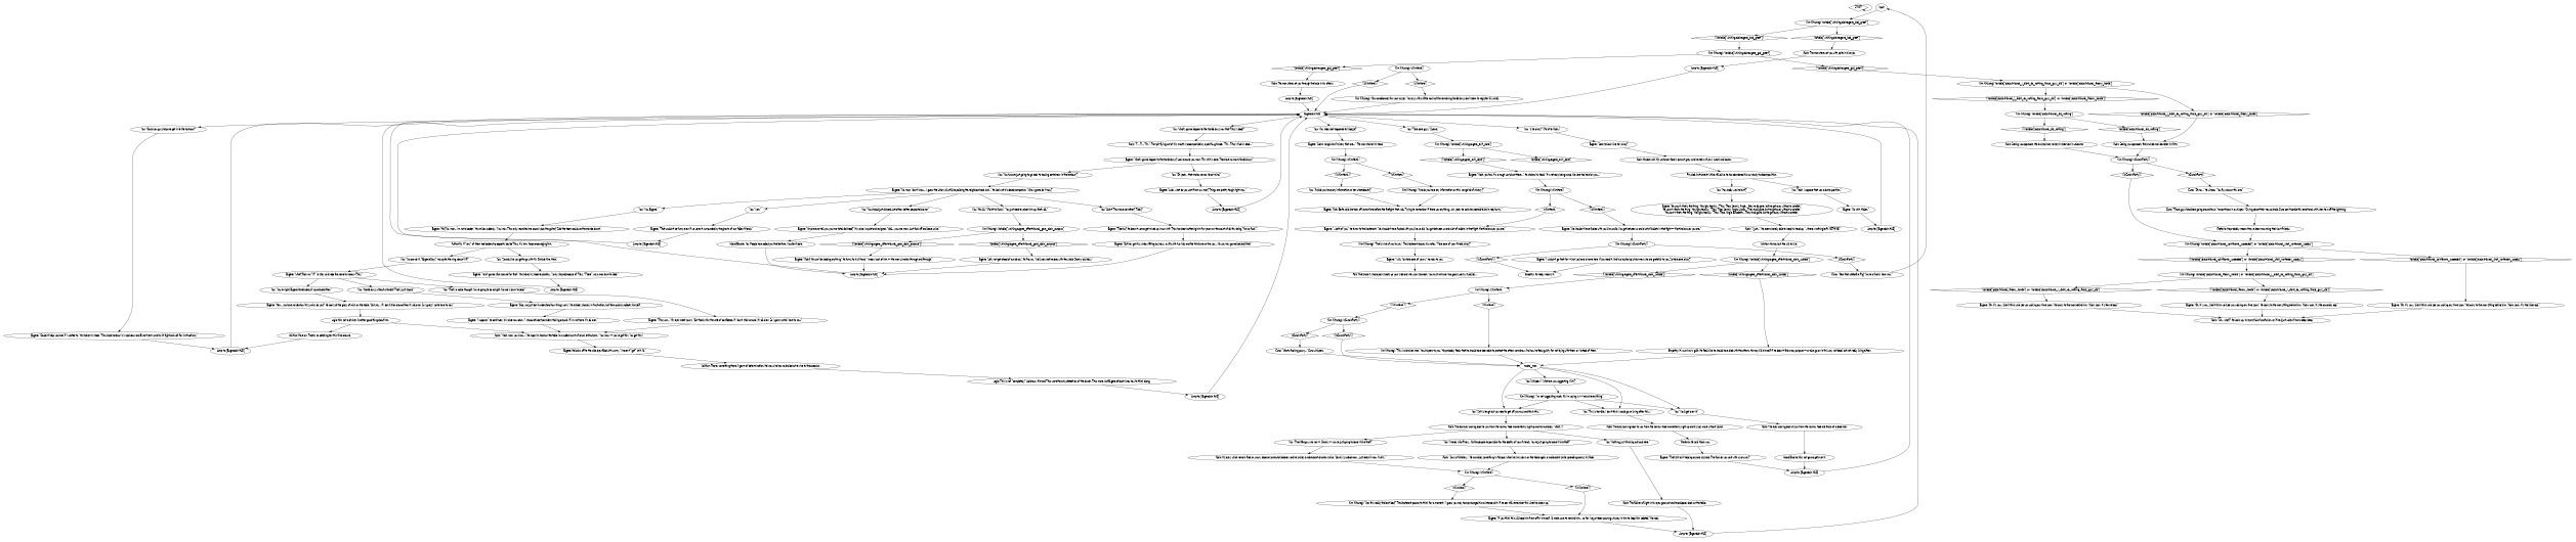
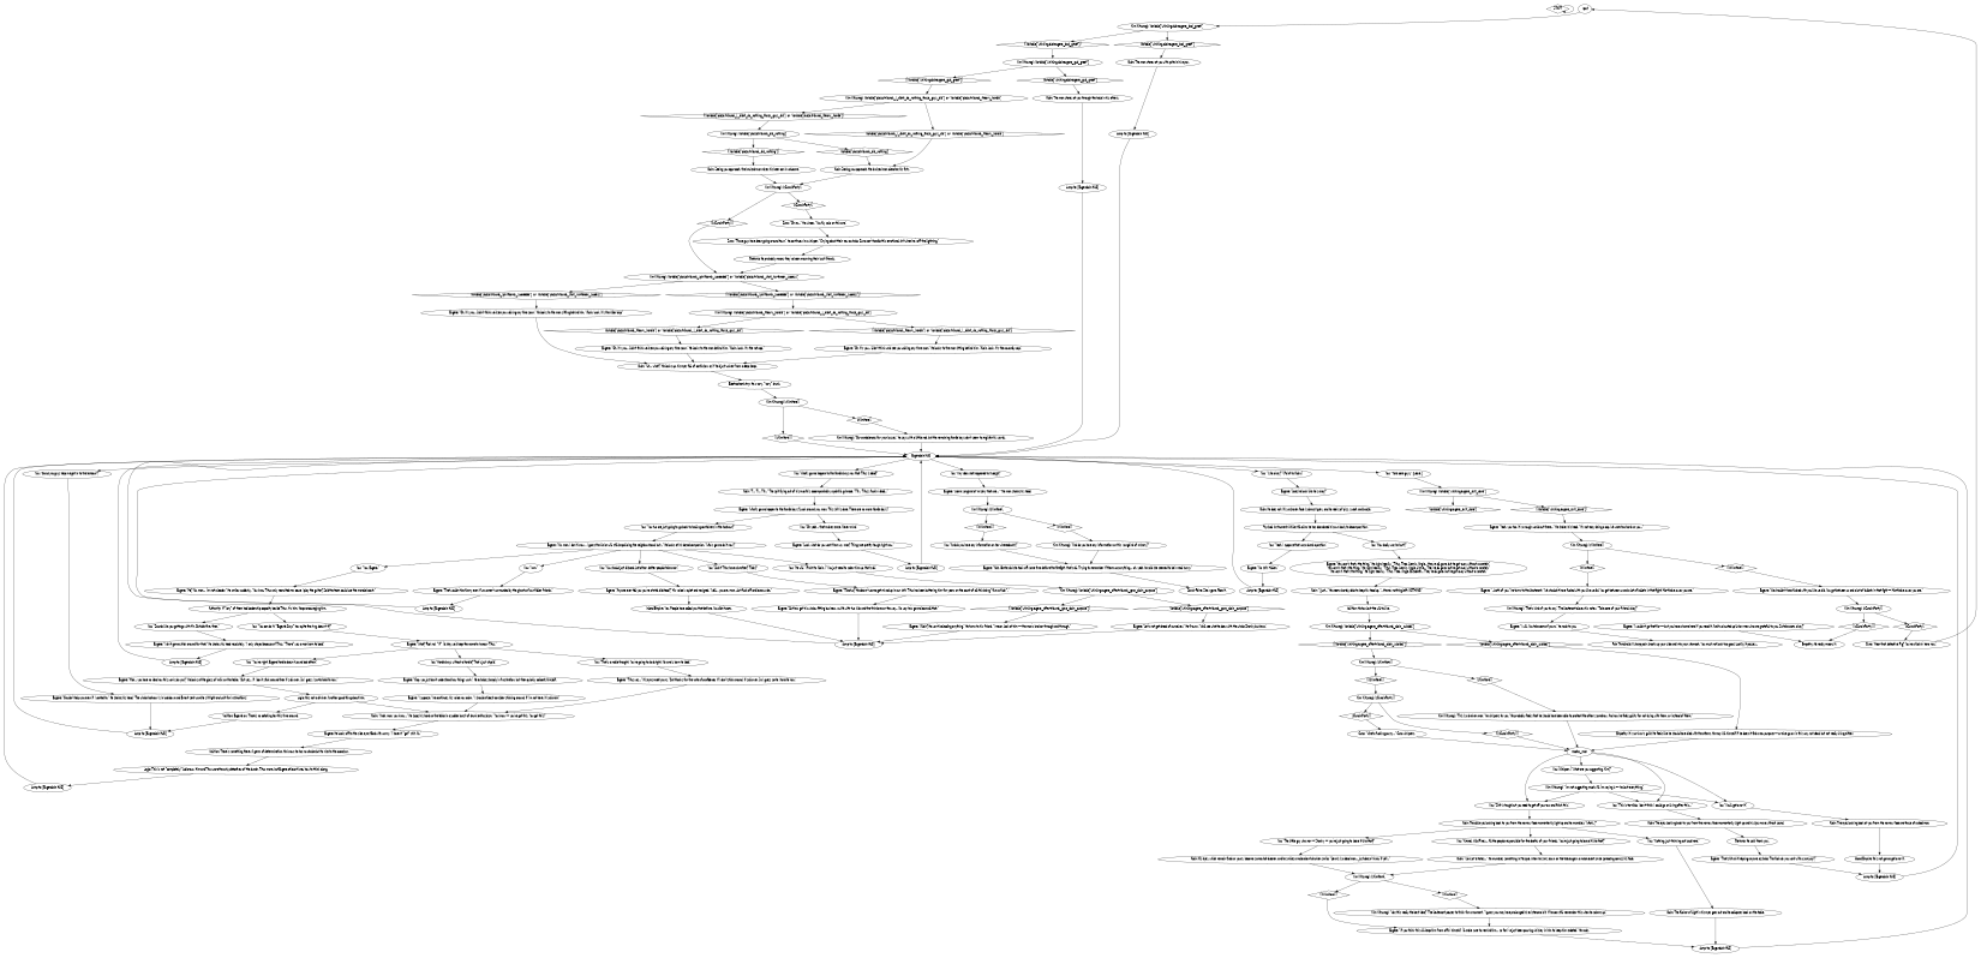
  digraph {
    fontname="Patrick Hand"
    node [fontname="Patrick Hand"]
    edge [fontname="Patrick Hand"]
    n1 [label=START shape=diamond]
    n2 [label=input]
    n3 [label="Kim Kitsuragi: Variable[\"whirling.alaineugene_bad_greet\"]"]
    n4 [label="Variable[\"whirling.alaineugene_bad_greet\"]" shape=diamond]
    n5 [label="!(Variable[\"whirling.alaineugene_bad_greet\"])" shape=diamond]
    n6 [label="Eugene: \"I wouldn't go that far -- but you have a home here if you need it. And two busted up Union men who are grateful to you. So take care, okay?\""]
    n7 [label="Empathy: He really means it."]
    n8 [label="Inland Empire: He's not gonna get over it."]
    n9 [label="Jump to: [Eugenalain HUB]"]
    n10 [label="Eugenalain HUB"]
    n11 [label="You: \"Could you guys help me get in to the harbour?\""]
    n12 [label="Eugene: \"Couldn't help you even if I wanted to.\" He shakes his head. \"The whole harbour is in lockdown and Evrart sent word to sit tight and wait for instructions.\""]
    n13 [label="Jump to: [Eugenalain HUB]"]
    n14 [label="You: \"What's gonna happen to the Hardie boys now that Titus is dead?\""]
    n15 [label="You: \"Is he okay?\" (Point to Alain.)"]
    n16 [label="You: \"Any idea what happened to Klaasje?\""]
    n17 [label="You: \"Take care guys.\" [Leave.]"]
    n18 [label="Kim Kitsuragi: \"Was this really the best idea?\" The lieutenant pauses to think for a moment. \"I guess you may have prolonged his existence a bit. If he can still remember this when he sobers up.\""]
    n19 [label="Eugene: \"If you think this will keep him from offin' himself, I'll make sure to remind him... so far I've just been pouring whiskey in him to keep him sedated.\" He nods."]
    n20 [label="Jump to: [Eugenalain HUB]"]
    n21 [label="Alain: His eyes, which remain fixed on yours, become somewhat clearer, and he smiles a malevolent drunken smile. \"Dennis is a dead man... just doesn't know it yet...\""]
    n22 [label="Kim Kitsuragi: IsKimHere()"]
    n23 [label="IsKimHere()" shape=diamond]
    n24 [label="!(IsKimHere())" shape=diamond]
    n25 [label="You: \"You, Eugene.\""]
    n26 [label="Eugene: \"Me? No, man... I'm not a leader.\" He smiles suddenly. \"You know Titus only recruited me 'cause I play the guitar? Said the team could use the morale boost.\""]
    n27 [label="Authority: If *any* of them had leadership capacity beside Titus, it's him. Keep encouraging him."]
    n28 [label="Eugene: \"Anyone ever tell you you're a total dickhead?\" His voice is quiet and resigned. \"Well... you are, man. Just fuck off and leave us be.\""]
    n29 [label="Inland Empire: Yes. People have called you that before. You didn't care."]
    n30 [label="Jump to: [Eugenalain HUB]"]
    n31 [label="Kim Kitsuragi: IsCunoInParty()"]
    n32 [label="IsCunoInParty()" shape=diamond]
    n33 [label="!(IsCunoInParty())" shape=diamond]
    n34 [label="Cuno: \"What a fucking pussy...\" Cuno whispers."]
    n35 [label=macho_man]
    n36 [label="You: (Whisper.) \"What are you suggesting, Kim?\""]
    n37 [label="You: \"Shit is tough but you need to get off your ass and finish this.\""]
    n38 [label="You: \"You'll get over it.\""]
    n39 [label="You: \"This is terrible. I don't think I could go on living after this...\""]
    n40 [label="Eugene: \"Yeah, you too. It's a rough world out there...\" He shakes his head. \"It's not easy being a cop. We were too hard on you...\""]
    n41 [label="Kim Kitsuragi: IsKimHere()"]
    n42 [label="IsKimHere()" shape=diamond]
    n43 [label="!(IsKimHere())" shape=diamond]
    n44 [label="Alain: \"T... Ti... Tit...\" The spit flying out of his mouth is accompanied by a painful grimace. \"Tit... Titus's fuckin' dead...\""]
    n45 [label="Eugene: \"What's gonna happen to the Hardie boys? Look around you, man. This shit is done. There are no more Hardie boys!\""]
    n46 [label="Alain: The eyes looking back at you from the narrow face are those of a dead man."]
    n47 [label="You: \"The little guy who ran -- Shanky -- you're just going to leave it like that?\""]
    n48 [label="Alain: Seeing you approach, the bruised man raises his beer can in welcome."]
    n49 [label="Kim Kitsuragi: IsCunoInParty()"]
    n50 [label="IsCunoInParty()" shape=diamond]
    n51 [label="!(IsCunoInParty())" shape=diamond]
    n52 [label="Cuno: \"Those guys have been going around town,\" he continues in a whisper, \"Crying about their new asshole. Cuno can't handle this emotional shit when he's off the lightning.\""]
    n53 [label="Rhetoric: He probably means they've been mourning their lost friends."]
    n54 [label="Kim Kitsuragi: Variable[\"plaza.tribunal_spiritbomb_succeeded\"]  or  Variable[\"plaza.tribunal_shot_kortenaer_success\"]"]
    n55 [label="Eugene: \"Damn songbird of misery that one...\" The man shakes his head."]
    n56 [label="Kim Kitsuragi: IsKimHere()"]
    n57 [label="IsKimHere()" shape=diamond]
    n58 [label="!(IsKimHere())" shape=diamond]
    n59 [label="Kim Kitsuragi: \"And do you have any information on this 'songbird of misery'?\""]
    n60 [label="You: \"And do you have any information on her whereabouts?\""]
    n61 [label="Eugene: \"Nah. Garte said she took off some time before the firefight, that's all. Trying to remember if there was anything... oh, yeah, he said she seemed to be in real hurry.\""]
    n62 [label="Alain: He does not. His unshaven face is almost grey, and he reeks of piss, sweat, and booze."]
    n63 [label="Physical Instrument: While still alive, he has abandoned his own body to decomposition."]
    n64 [label="You: \"How badly was he hurt?\""]
    n65 [label="You: \"Yeah, I suppose that was a dumb question.\""]
    n66 [label="Alain: The eyes looking back to you from the narrow face momentarily light up and his lips move without sound."]
    n67 [label="Rhetoric: He said 'thank you'."]
    n68 [label="Eugene: \"That shit ain't helping anyone, asshole. The fuck do you want with us anyway?\""]
    n69 [label="Kim Kitsuragi: \"I'm not suggesting much. All I'm saying is -- he lost everything.\""]
    n70 [label="You: \"You two are just going to go back to hauling containers in the harbour?\""]
    n71 [label="Eugene: \"No, man. I don't know... I guess the Union will still be policing the neighbourhood, but...\" He looks at his dazed companion. \"Who's gonna do it now?\""]
    n72 [label="You: \"I am.\""]
    n73 [label="You: \"You should just disband. Let other, better people take over.\""]
    n74 [label="You: \"He will.\" (Point to Alain.) \"You just need to sober him up, that's all.\""]
    n75 [label="You: \"Didn't Titus have a brother? Tibbs?\""]
    n76 [label="Eugene: \"That wouldn't be funny even if we weren't surrounded by the ghosts of our fallen friends.\""]
    n77 [label="Jump to: [Eugenalain HUB]"]
    n78 [label="Eugene: \"Let's not get ahead of ourselves.\" He frowns. \"We'll see what he does with the whole Shanky business.\""]
    n79 [label="Eugene: He looks off to the side, eyes filled with worry. \"I haven't *got* shit, Al.\""]
    n80 [label="Volition: There's something there. A germ of determination. He knows he has no choice but to rise to the occasion."]
    n81 [label="Logic: This is not *completely* ludicrous. Him and Titus were the only detectives of the bunch. Titus more, but Eugene at least knew how to think along."]
    n82 [label="Eugene: \"I will. You take care of yours,\" he nods to you."]
    n83 [label="Pain Threshold: A sharp pain shoots up your side and into your stomach. You must not look too good. Luckily it passes..."]
    n84 [label="Eugene: \"Oh, it's you... Didn't think we'd see you walking any time soon.\" He looks to the man behind him. \"Alain, look, it's the rat cop.\""]
    n85 [label="Alain: \"Uh... what?\" He looks up, his eyes full of confusion, as if he'd just woken from a deep sleep."]
+   n86 [label="Electrochemistry: He's very, *very* drunk."]
    n87 [label="Kim Kitsuragi: IsKimHere()"]
    n88 [label="Eugene: \"He wasn't, that's the thing.\" He sighs heavily. \"Titus, Theo, Dennis, Angie... they're all gone, but he got away without a scratch.\"\n\"He wasn't, that's the thing.\" He sighs heavily. \"Titus, Theo, Dennis, Angie, Lizzie... They're all gone, but he got away without a scratch.\"\n\"He wasn't, that's the thing.\" He sighs heavily. \"Titus, Theo, Angie, Elizabeth... They're all gone, but he got away without a scratch.\""]
    n89 [label="Alain: \"I just...\" He seems barely able to keep his head up. \"...there's nothing left. NOTHING!\""]
    n90 [label="Volition: He has lost the will to live."]
    n91 [label="Empathy: It's survivor's guilt. He feels like he should have died with the others. He may kill himself if he doesn't find a new purpose -- or else go on in this way, not dead, but not really living either."]
    n92 [label="You: \"Oh yeah... that makes sense. Never mind.\""]
    n93 [label="Eugene: \"Look, what do you want from us, man? Things are pretty tough right now.\""]
    n94 [label="Jump to: [Eugenalain HUB]"]
    n95 [label="Jump to: [Eugenalain HUB]"]
    n96 [label="Variable[\"plaza.tribunal_spiritbomb_succeeded\"]  or  Variable[\"plaza.tribunal_shot_kortenaer_success\"]" shape=diamond]
    n97 [label="!(Variable[\"plaza.tribunal_spiritbomb_succeeded\"]  or  Variable[\"plaza.tribunal_shot_kortenaer_success\"])" shape=diamond]
    n98 [label="Eugene: \"No shit, Mullen.\""]
    n99 [label="Jump to: [Eugenalain HUB]"]
    n100 [label="Alain: The dull eyes looking back to you from the narrow face momentarily light up and he mumbles: \"What...?\""]
    n101 [label="You: \"Nothing, just thinking out loud here.\""]
    n102 [label="You: \"Krenel, Wild Pines... All the people responsible for the deaths of your friends. You're just going to leave it like that?\""]
    n103 [label="Alain: The flicker of light in his eyes goes out and he collapses back on the table."]
    n104 [label="You: \"You can do it. *Eugenie Boys* has quite the ring, doesn't it?\""]
    n105 [label="Eugene: \"What? Fuck no! *If* I'd stay we'd keep the name to honour Titus.\""]
    n106 [label="You: \"Hardie boys without a Hardie? That's just stupid.\""]
    n107 [label="You: \"You're right, Eugene Hardie doesn't sound bad either.\""]
    n108 [label="You: \"That's a noble thought. You're going to do alright. No one is born to lead.\""]
    n109 [label="You: \"Sounds like you gotta go with Mr. Outside Hire, then.\""]
    n110 [label="Eugene: \"I ain't gonna stick around for that.\" He shakes his head resolutely. \"I only stayed because of Titus. *There* was a man born to lead.\""]
    n111 [label="IsKimHere()" shape=diamond]
    n112 [label="!(IsKimHere())" shape=diamond]
    n113 [label="Kim Kitsuragi: IsKimHere()"]
    n114 [label="IsKimHere()" shape=diamond]
    n115 [label="!(IsKimHere())" shape=diamond]
    n116 [label="Kim Kitsuragi: \"This is a broken man,\" he whispers to you. \"He probably feels that he should have been able to protect the others somehow. And now he feels guilty for not dying with them, or instead of them.\""]
    n117 [label="Kim Kitsuragi: Variable[\"whirling.eugene_aftertribunal_gave_alain_purpose\"]"]
    n118 [label="Variable[\"whirling.eugene_aftertribunal_gave_alain_purpose\"]" shape=diamond]
    n119 [label="!(Variable[\"whirling.eugene_aftertribunal_gave_alain_purpose\"])" shape=diamond]
    n120 [label="Eugene: \"Alain? He won't be leading anything.\" He turns to his friend. \"I mean, look at him -- the man's broken through and through.\""]
    n121 [label="Jump to: [Eugenalain HUB]"]
    n122 [label="Eugene: \"Oh, it's you... Didn't think we'd see you walking any time soon.\" He looks to the man sitting behind him. \"Alain, look, it's the cowardly cop.\""]
    n123 [label="Alain: \"Sons of bitches...\" He mumbles something in Mesque. When he sinks down on the table again, a malevolent smile spreading across his face."]
+   n124 [label="Savoir Faire: She's gone. Face it."]
    n125 [label="Eugene: \"I suppose,\" he continues, his voice now calm, \"I should at least consider sticking around. If I'm not here, it's all over.\""]
    n126 [label="Alain: \"Yeah, man, you know...\" He slaps his hand on the table in a sudden burst of drunk enthusiasm. \"You know -- you've got this. You got this!\""]
    n127 [label="Kim Kitsuragi: Variable[\"whirling.eugene_aftertribunal_alain_suicidal\"]"]
    n128 [label="Variable[\"whirling.eugene_aftertribunal_alain_suicidal\"]" shape=diamond]
    n129 [label="!(Variable[\"whirling.eugene_aftertribunal_alain_suicidal\"])" shape=diamond]
    n130 [label="Jump to: [Eugenalain HUB]"]
    n131 [label="Eugene: \"We shouldn't have fucked with you like we did. You got between us and a lot of bullets in that fight -- Martinaise owes you one.\""]
    n132 [label="Kim Kitsuragi: IsCunoInParty()"]
    n133 [label="IsCunoInParty()" shape=diamond]
    n134 [label="!(IsCunoInParty())" shape=diamond]
    n135 [label="Cuno: \"Hear that, detective Pig? You're a fuckin' hero now.\""]
    n136 [label="Eugene: \"Tiberius? He doesn't wanna get mixed up in our shit. Titus has been buttering him for years on the count of all this being *fun as fuck*.\""]
    n137 [label="Cuno: \"Oh no...\" He winces. \"You fly solo on this one.\""]
    n138 [label="Kim Kitsuragi: \"Our condolences for your losses,\" he says with a little nod, but the remaining Hardie boys don't seem to register his words."]
    n139 [label="Eugene: \"Does he look like he's okay?\""]
    n140 [label="Eugene: \"Oh, it's you... Didn't think we'd see you walking any time soon.\" He looks to the man sitting behind him. \"Alain, look, it's the killer cop.\""]
    n141 [label="Eugene: \"But he's got his window fitting business, a wife with two kids and the third one on the way... No way he's gonna leave all that.\""]
    n142 [label="Eugene: \"Cop, you just don't understand how things work.\" He exhales sharply in frustration, but then quickly collects himself."]
-   n143 [label="Volition: Move on. There's no catching her this time around."]
+   n143 [label="Volition: Eugenie on. There's no catching her this time around."]
    n144 [label="Eugene: \"Man... you have no idea how this works do you?\" He looks at the glass of milk on the table. \"But yes... If I don't stick around then it's all over. So I guess I sorta have to now.\""]
    n145 [label="Logic: He's not a drinker. Another good thing about him."]
    n146 [label="Kim Kitsuragi: Variable[\"whirling.alaineugene_gud_greet\"]"]
    n147 [label="Variable[\"whirling.alaineugene_gud_greet\"]" shape=diamond]
    n148 [label="!(Variable[\"whirling.alaineugene_gud_greet\"])" shape=diamond]
    n149 [label="Alain: The man stares at you through the haze in his others."]
    n150 [label="Kim Kitsuragi: Variable[\"plaza.tribunal_i_didnt_do_nothing_those_guys_did\"]  or  Variable[\"plaza.tribunal_theory_hardie\"]"]
    n151 [label="Jump to: [Eugenalain HUB]"]
    n152 [label="Variable[\"plaza.tribunal_i_didnt_do_nothing_those_guys_did\"]  or  Variable[\"plaza.tribunal_theory_hardie\"]" shape=diamond]
    n153 [label="!(Variable[\"plaza.tribunal_i_didnt_do_nothing_those_guys_did\"]  or  Variable[\"plaza.tribunal_theory_hardie\"])" shape=diamond]
    n154 [label="Alain: The man stares at you with spite in his eyes."]
    n155 [label="Kim Kitsuragi: Variable[\"plaza.tribunal_did_nothing\"]"]
    n156 [label="Variable[\"plaza.tribunal_did_nothing\"]" shape=diamond]
    n157 [label="!(Variable[\"plaza.tribunal_did_nothing\"])" shape=diamond]
    n158 [label="Alain: Seeing you approach, the bruised man clenches his fists."]
    n159 [label="Eugene: \"...both of you,\" he turns to the lieutenant. \"We shouldn't have fucked with you like we did. You got between us and a lot of bullets in that fight. Martinaise owes you one.\""]
    n160 [label="Kim Kitsuragi: \"That's kind of you to say.\" The lieutenant closes his notes. \"Take care of your friend, okay?\""]
    n161 [label="Kim Kitsuragi: Variable[\"plaza.tribunal_theory_hardie\"]  or  Variable[\"plaza.tribunal_i_didnt_do_nothing_those_guys_did\"]"]
    n162 [label="Variable[\"plaza.tribunal_theory_hardie\"]  or  Variable[\"plaza.tribunal_i_didnt_do_nothing_those_guys_did\"]" shape=diamond]
    n163 [label="!(Variable[\"plaza.tribunal_theory_hardie\"]  or  Variable[\"plaza.tribunal_i_didnt_do_nothing_those_guys_did\"])" shape=diamond]
    n164 [label="Eugene: \"Titus was...\" His eyes meet yours. \"But thanks for the vote of confidence. If I don't stick around, it's all over. So I guess sorta I have to now.\""]
    n165 [label="Kim Kitsuragi: Variable[\"whirling.eugene_exit_done\"]"]
    n166 [label="Variable[\"whirling.eugene_exit_done\"]" shape=diamond]
    n167 [label="!(Variable[\"whirling.eugene_exit_done\"])" shape=diamond]
    n1 -> n1
    n2 -> n3
    n3 -> n4
    n3 -> n5
    n4 -> n154
    n5 -> n146
    n6 -> n7
    n8 -> n9
    n9 -> n10
    n10 -> n11
    n10 -> n14
    n10 -> n15
    n10 -> n16
    n10 -> n17
    n11 -> n12
    n12 -> n13
    n13 -> n10
    n14 -> n44
    n15 -> n139
    n16 -> n55
    n17 -> n165
    n18 -> n19
    n19 -> n20
    n20 -> n10
    n21 -> n22
    n22 -> n23
    n22 -> n24
    n23 -> n18
    n24 -> n19
    n25 -> n26
    n26 -> n27
    n27 -> n104
    n27 -> n109
    n28 -> n29
    n29 -> n30
    n30 -> n10
    n31 -> n32
    n31 -> n33
    n32 -> n34
    n33 -> n35
    n34 -> n35
    n35 -> n36
    n35 -> n37
    n35 -> n38
    n35 -> n39
    n36 -> n69
    n37 -> n100
    n38 -> n46
    n39 -> n66
    n40 -> n41
    n41 -> n42
    n41 -> n43
    n42 -> n159
    n43 -> n131
    n44 -> n45
    n45 -> n70
    n45 -> n92
    n46 -> n8
    n47 -> n21
    n48 -> n49
    n49 -> n50
    n49 -> n51
    n50 -> n137
    n51 -> n54
    n52 -> n53
    n53 -> n54
    n54 -> n96
    n54 -> n97
    n55 -> n56
    n56 -> n57
    n56 -> n58
    n57 -> n59
    n58 -> n60
    n59 -> n61
    n60 -> n61
+   n61 -> n124
    n62 -> n63
    n63 -> n64
    n63 -> n65
    n64 -> n88
    n65 -> n98
    n66 -> n67
    n67 -> n68
    n68 -> n9
    n69 -> n37
    n69 -> n38
    n69 -> n39
    n70 -> n71
    n71 -> n25
    n71 -> n72
    n71 -> n73
    n71 -> n74
    n71 -> n75
    n72 -> n76
    n73 -> n28
    n74 -> n117
    n75 -> n136
    n76 -> n77
    n77 -> n10
    n78 -> n30
    n79 -> n80
    n80 -> n81
    n81 -> n121
    n82 -> n83
    n84 -> n85
+   n85 -> n86
+   n86 -> n87
    n87 -> n111
    n87 -> n112
    n88 -> n89
    n89 -> n90
    n90 -> n127
    n91 -> n35
    n92 -> n93
    n93 -> n94
    n94 -> n10
    n95 -> n10
    n96 -> n140
    n97 -> n161
    n98 -> n99
    n99 -> n10
    n100 -> n47
    n100 -> n101
    n100 -> n102
    n101 -> n103
    n102 -> n123
    n103 -> n20
    n104 -> n105
    n105 -> n106
    n105 -> n107
    n105 -> n108
    n106 -> n142
    n107 -> n144
    n108 -> n164
    n109 -> n110
    n110 -> n95
    n111 -> n138
    n112 -> n10
    n113 -> n114
    n113 -> n115
    n114 -> n116
    n115 -> n31
    n116 -> n35
    n117 -> n118
    n117 -> n119
    n118 -> n78
    n119 -> n120
    n120 -> n30
    n121 -> n10
    n122 -> n85
    n123 -> n22
    n125 -> n126
    n126 -> n79
    n127 -> n128
    n127 -> n129
    n128 -> n91
    n129 -> n113
    n130 -> n10
    n131 -> n132
    n132 -> n133
    n132 -> n134
    n133 -> n135
    n134 -> n7
    n135 -> n2
    n136 -> n141
    n137 -> n52
    n138 -> n10
    n139 -> n62
    n140 -> n85
    n141 -> n30
    n142 -> n125
    n143 -> n13
    n144 -> n145
    n145 -> n126
    n145 -> n143
    n146 -> n147
    n146 -> n148
    n147 -> n149
    n148 -> n150
    n149 -> n151
    n150 -> n152
    n150 -> n153
    n151 -> n10
    n152 -> n158
    n153 -> n155
    n154 -> n130
    n155 -> n156
    n155 -> n157
    n156 -> n158
    n157 -> n48
    n158 -> n49
    n159 -> n160
    n160 -> n82
    n161 -> n162
    n161 -> n163
    n162 -> n84
    n163 -> n122
    n164 -> n126
    n165 -> n166
    n165 -> n167
    n167 -> n40
  }
